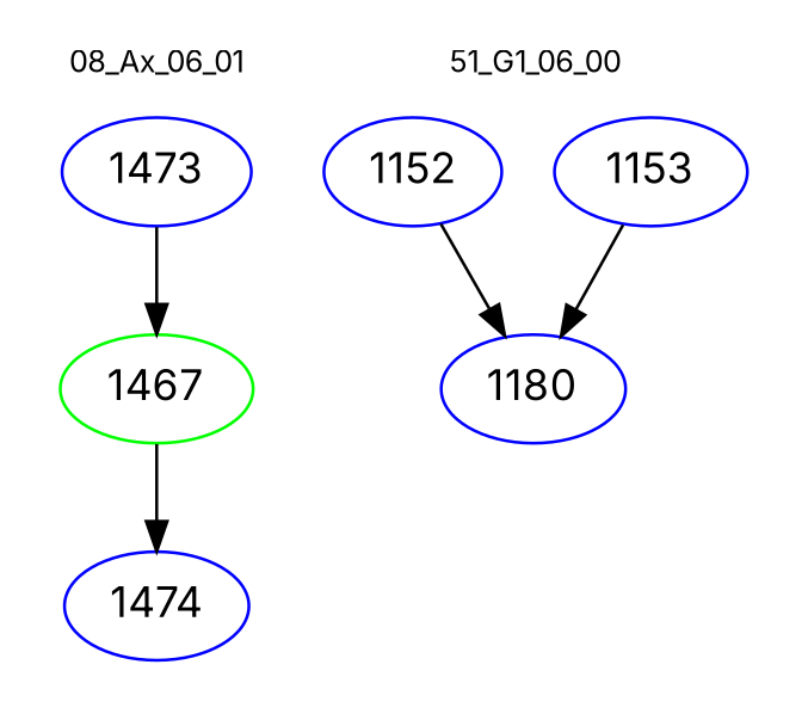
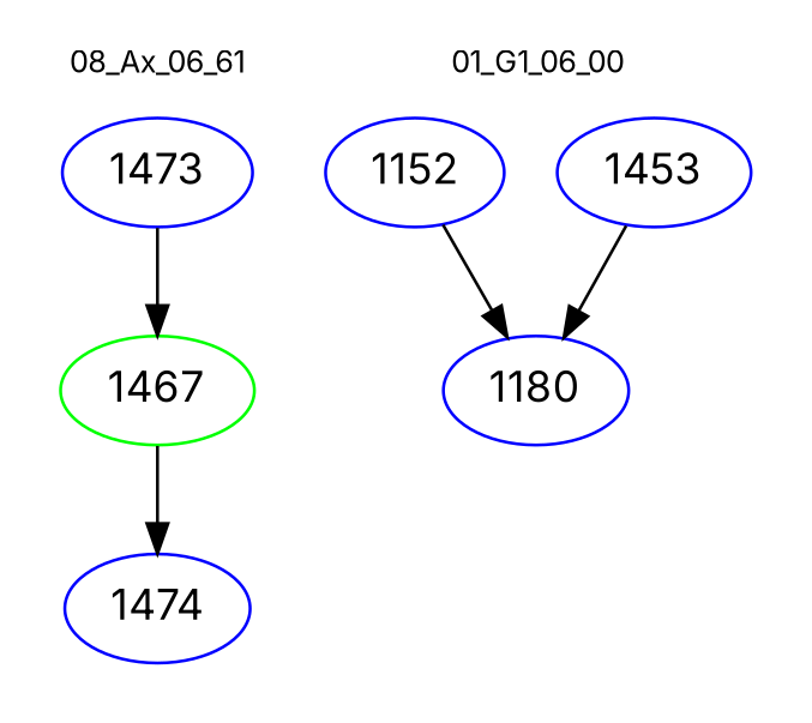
  digraph {
    fontname=Inter
    node [color=blue fontname=Inter]
    edge [color=black fontname=Inter]
    n1 [label=1473]
    n2 [color=green label=1467]
    n3 [label=1474]
-   n4 [label=1153]
+   n4 [label=1453]
    n5 [label=1152]
    n6 [label=1180]
    subgraph cluster_1 {
      color=white
      fontsize=10
-     label="08_Ax_06_01"
+     label="08_Ax_06_61"
      n1
      n2
      n3
    }
    subgraph cluster_2 {
      color=white
      fontsize=10
-     label="51_G1_06_00"
+     label="01_G1_06_00"
      n4
      n5
      n6
    }
    n1 -> n2
    n2 -> n3
    n4 -> n6
    n5 -> n6
  }
